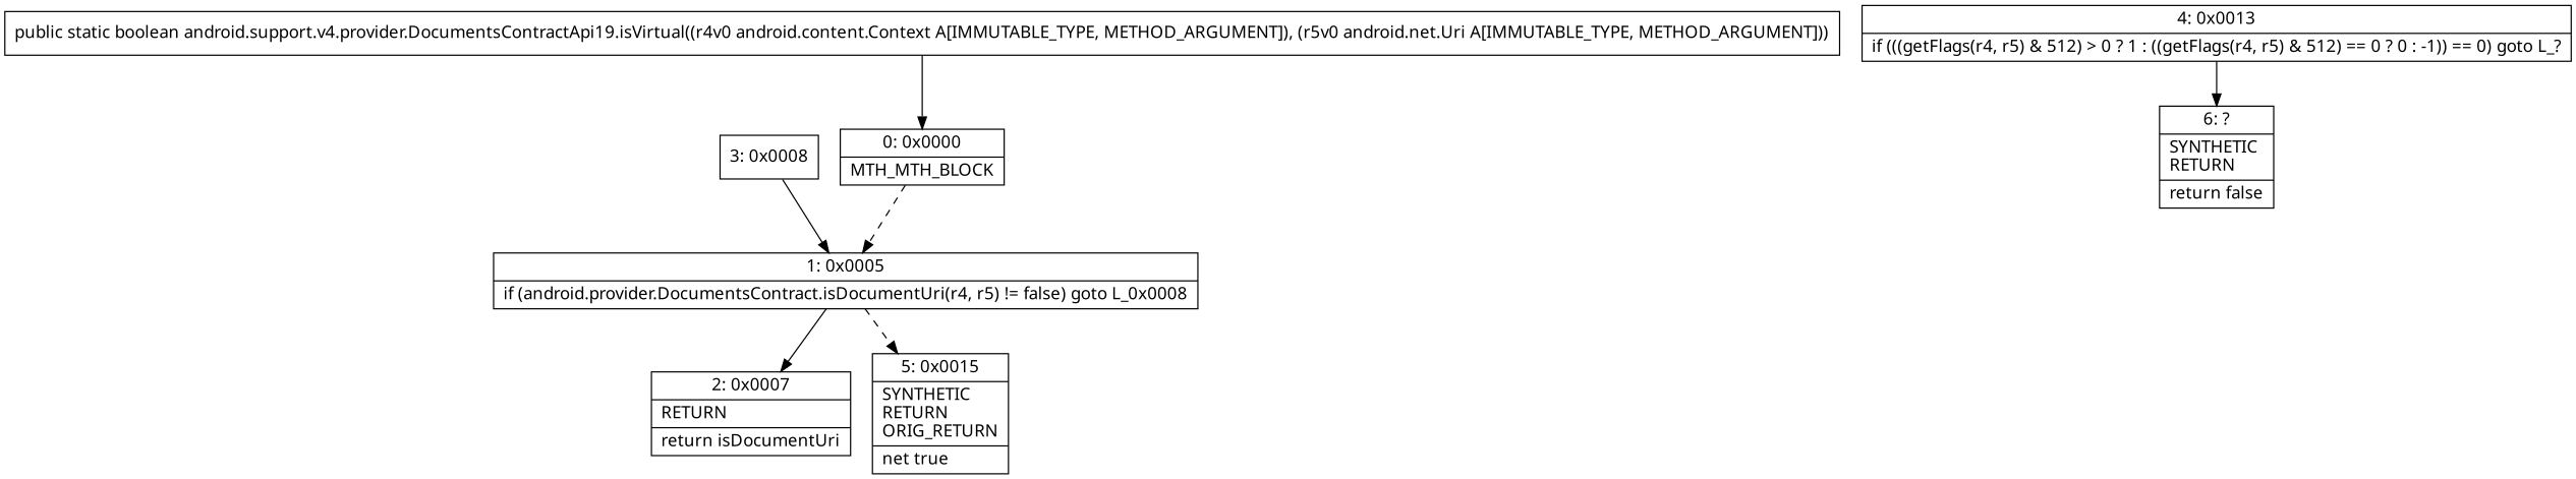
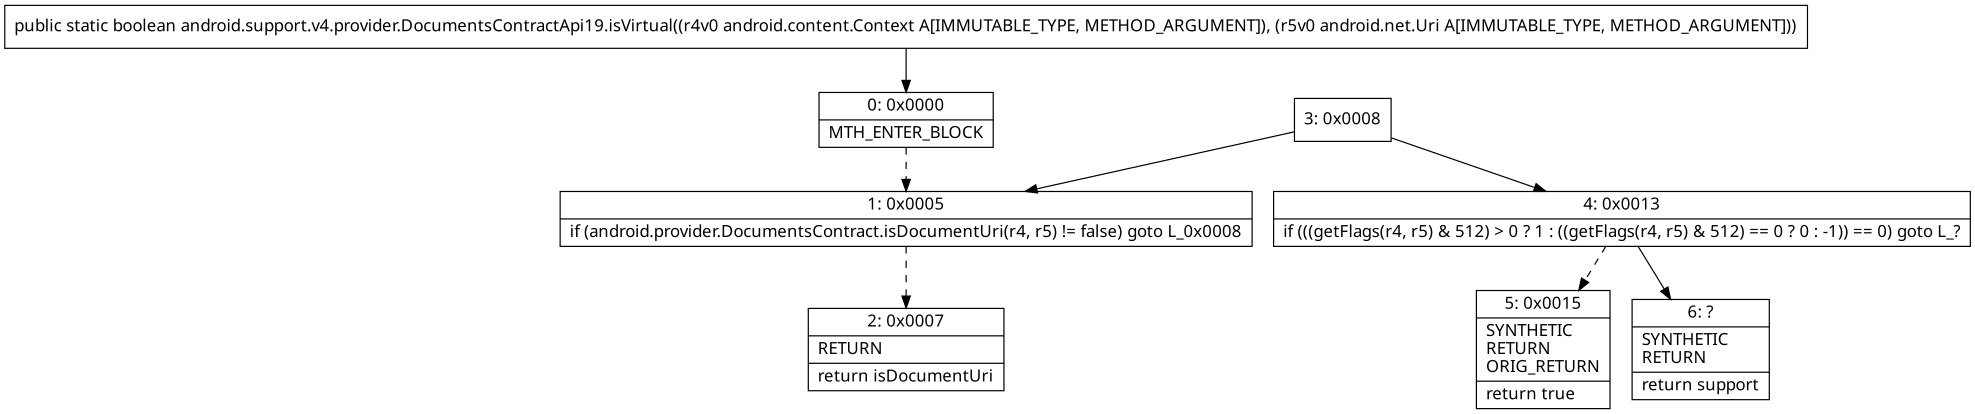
  digraph {
    fontname="Noto Sans"
    node [fontname="Noto Sans" shape=record]
    edge [fontname="Noto Sans"]
-   n1 [label="{0\:\ 0x0000|MTH_MTH_BLOCK\l}"]
+   n1 [label="{0\:\ 0x0000|MTH_ENTER_BLOCK\l}"]
    n2 [label="{1\:\ 0x0005|if (android.provider.DocumentsContract.isDocumentUri(r4, r5) != false) goto L_0x0008\l}"]
    n3 [label="{2\:\ 0x0007|RETURN\l|return isDocumentUri\l}"]
    n4 [label="{3\:\ 0x0008}"]
    n5 [label="{4\:\ 0x0013|if (((getFlags(r4, r5) & 512) \> 0 ? 1 : ((getFlags(r4, r5) & 512) == 0 ? 0 : \-1)) == 0) goto L_?\l}"]
-   n6 [label="{5\:\ 0x0015|SYNTHETIC\lRETURN\lORIG_RETURN\l|net true\l}"]
-   n7 [label="{6\:\ ?|SYNTHETIC\lRETURN\l|return false\l}"]
+   n6 [label="{5\:\ 0x0015|SYNTHETIC\lRETURN\lORIG_RETURN\l|return true\l}"]
+   n7 [label="{6\:\ ?|SYNTHETIC\lRETURN\l|return support\l}"]
    n8 [label="{public static boolean android.support.v4.provider.DocumentsContractApi19.isVirtual((r4v0 android.content.Context A[IMMUTABLE_TYPE, METHOD_ARGUMENT]), (r5v0 android.net.Uri A[IMMUTABLE_TYPE, METHOD_ARGUMENT])) }"]
    n1 -> n2 [style=dashed]
-   n2 -> n3 [style=solid]
+   n2 -> n3 [style=dashed]
    n4 -> n2
-   n2 -> n6 [style=dashed]
+   n4 -> n5
+   n5 -> n6 [style=dashed]
    n5 -> n7
    n8 -> n1
  }
